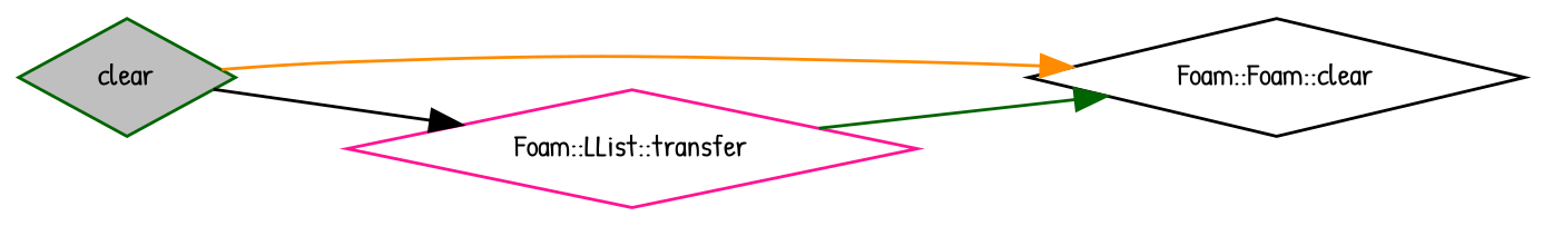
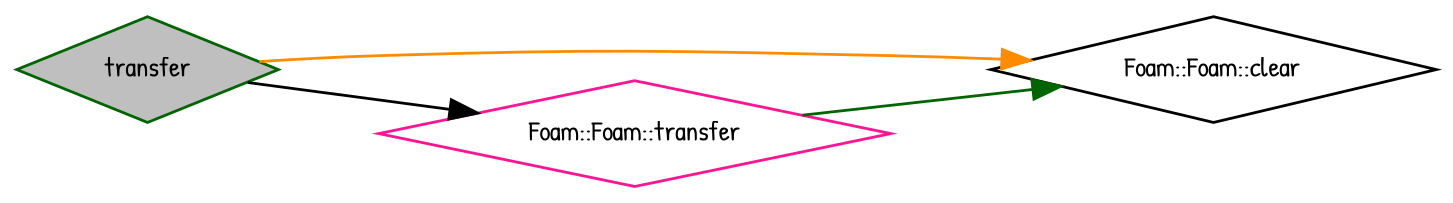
  digraph {
    fontname="Patrick Hand"
    rankdir=LR
    node [fontname="Patrick Hand" fontsize=10 shape=diamond]
    edge [fontname="Patrick Hand" fontsize=10 labelfontname=Helvetica labelfontsize=10 style=solid]
-   n1 [color=darkgreen fillcolor=grey75 fontcolor=black height=0.2 label=clear style=filled width=0.4]
+   n1 [color=darkgreen fillcolor=grey75 fontcolor=black height=0.2 label=transfer style=filled width=0.4]
    n2 [color=black height=0.2 label="Foam::Foam::clear" width=0.4]
-   n3 [color=deeppink height=0.2 label="Foam::LList::transfer" width=0.4]
+   n3 [color=deeppink height=0.2 label="Foam::Foam::transfer" width=0.4]
    n1 -> n2 [color=darkorange]
    n1 -> n3 [color=black]
    n3 -> n2 [color=darkgreen]
  }
